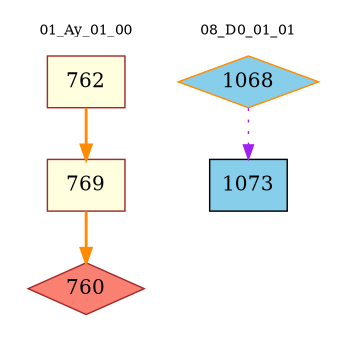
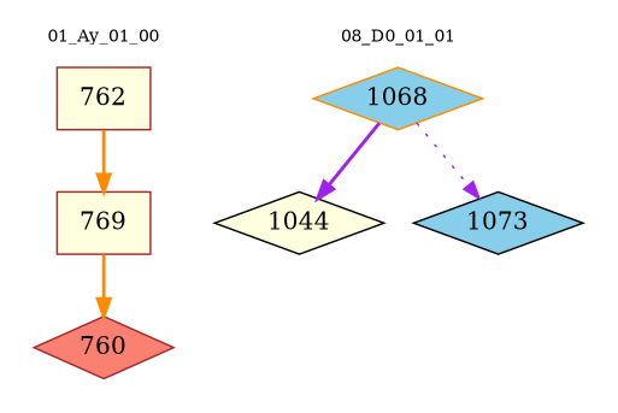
  digraph {
    node [color=brown fillcolor=lightyellow shape=box style=filled]
    edge [color=darkorange style=bold]
    n1 [label=769]
    n2 [label=762]
    n3 [fillcolor=salmon label=760 shape=diamond]
    n4 [color=darkorange fillcolor=skyblue label=1068 shape=diamond]
-   n6 [color=black fillcolor=skyblue label=1073]
+   n5 [color=black label=1044 shape=diamond]
+   n6 [color=black fillcolor=skyblue label=1073 shape=diamond]
    subgraph cluster_1 {
      color=white
      fontsize=10
      label="01_Ay_01_00"
      n1
      n2
      n3
    }
    subgraph cluster_2 {
      color=white
      fontsize=10
      label="08_D0_01_01"
      n4
+     n5
      n6
    }
    n1 -> n3
    n2 -> n1
+   n4 -> n5 [color=purple]
    n4 -> n6 [color=purple style=dotted]
  }
